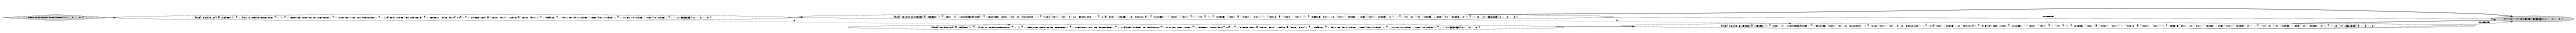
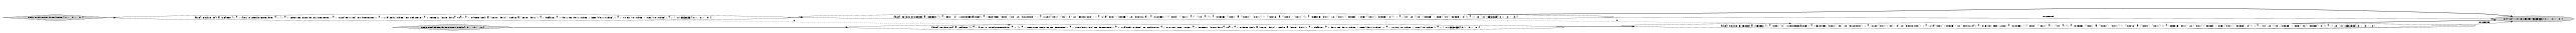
  digraph {
    fontname="DejaVu Sans Mono"
    rankdir=LR
    node [fillcolor=white fontname="DejaVu Sans Mono" shape=ellipse style=filled]
    edge [fontname="DejaVu Sans Mono" style=bold]
    n1 [label="final String sql = \"select *\" + \" from t match_recognize\" + \" (\" + \" measures STRT.ts as start_ts,\" + \" LAST(DOWN.ts) as bottom_ts,\" + \" AVG(stdn.price) as stdn_avg\" + \" ONE ROW PER MATCH\" + \" pattern (strt down+ up+)\" + \" subset stdn = (strt, down), stdn2 = (strt, down)\" + \" define\" + \" down as down.price < PREV(down.price),\" + \" up as up.price > prev(up.price)\" + \" ) mr\"@@@3@@@['0', '0', '1']"]
    n2 [label="final String expected = \"SELECT *\" + \"FROM `T` MATCH_RECOGNIZE(\" + \"MEASURES `STRT`.`TS` AS `START_TS`, \" + \"LAST(`DOWN`.`TS`, 0) AS `BOTTOM_TS`, \" + \"AVG(`STDN`.`PRICE`) AS `STDN_AVG`\" + \"ONE ROW PER MATCH\" + \"PATTERN (((`STRT` (`DOWN` +)) (`UP` +)))\" + \"SUBSET (`STDN` = (`STRT`, `DOWN`)), (`STDN2` = (`STRT`, `DOWN`))\" + \"DEFINE `DOWN` AS (`DOWN`.`PRICE` < PREV(`DOWN`.`PRICE`, 1)), \" + \"`UP` AS (`UP`.`PRICE` > PREV(`UP`.`PRICE`, 1))\" + \") AS `MR`\"@@@4@@@['0', '0', '1']"]
    n3 [fillcolor=lightgray label="sql(sql).ok(expected)@@@5@@@['1', '1', '1']"]
    n4 [fillcolor=lightgray label="testMatchRecognizeSubset3['1', '0', '0']" shape=diamond]
    n5 [label="final String sql = \"select *\" + \" from t match_recognize\" + \" (\" + \" measures STRT.ts as start_ts,\" + \" LAST(DOWN.ts) as bottom_ts,\" + \" AVG(stdn.price) as stdn_avg\" + \" pattern (strt down+ up+)\" + \" subset stdn = (strt, down), stdn2 = (strt, down)\" + \" define\" + \" down as down.price < PREV(down.price),\" + \" up as up.price > prev(up.price)\" + \" ) mr\"@@@3@@@['1', '1', '0']"]
    n6 [label="final String expected = \"SELECT *\" + \"FROM `T` MATCH_RECOGNIZE(\" + \"MEASURES `STRT`.`TS` AS `START_TS`, \" + \"LAST(`DOWN`.`TS`, 0) AS `BOTTOM_TS`, \" + \"AVG(`STDN`.`PRICE`) AS `STDN_AVG`\" + \"PATTERN (((`STRT` (`DOWN` +)) (`UP` +)))\" + \"SUBSET (`STDN` = (`STRT`, `DOWN`)), (`STDN2` = (`STRT`, `DOWN`))\" + \"DEFINE `DOWN` AS (`DOWN`.`PRICE` < PREV(`DOWN`.`PRICE`, 1)), \" + \"`UP` AS (`UP`.`PRICE` > PREV(`UP`.`PRICE`, 1))\" + \") AS `MR`\"@@@4@@@['1', '1', '0']"]
+   n7 [fillcolor=lightgray label="testMatchRecognizeRowsPerMatch1['0', '0', '1']" shape=diamond]
    n1 -> n2
    n2 -> n3
    n2 -> n3 [label=expected style=solid]
    n4 -> n5
    n5 -> n1 [label=0 style=dashed]
    n5 -> n6
    n6 -> n2 [label=0 style=dashed]
    n6 -> n3
    n6 -> n3 [label=expected style=solid]
+   n7 -> n1
  }
